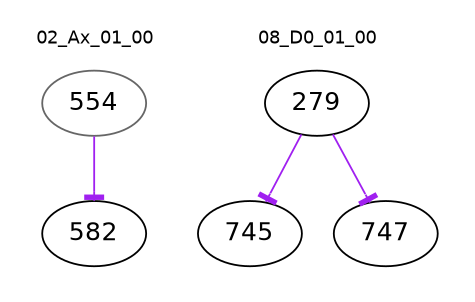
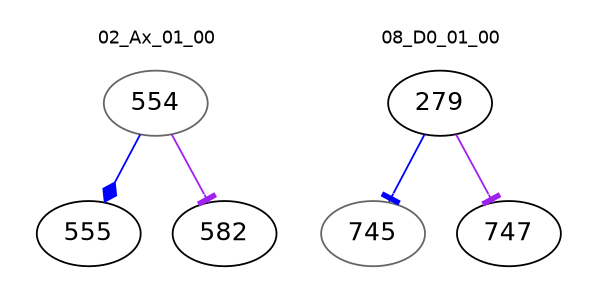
  digraph {
    fontname="DejaVu Sans"
    node [color=black fontname="DejaVu Sans"]
    edge [arrowhead=tee color=blue fontname="DejaVu Sans"]
    n1 [color=gray40 label=554]
+   n2 [label=555]
    n3 [label=582]
    n4 [label=279]
-   n5 [label=745]
+   n5 [color=gray40 label=745]
    n6 [label=747]
    subgraph cluster_1 {
      color=white
      fontsize=10
      label="02_Ax_01_00"
      n1
+     n2
      n3
    }
    subgraph cluster_2 {
      color=white
      fontsize=10
      label="08_D0_01_00"
      n4
      n5
      n6
    }
+   n1 -> n2 [arrowhead=diamond]
    n1 -> n3 [color=purple]
-   n4 -> n5 [color=purple]
+   n4 -> n5
    n4 -> n6 [color=purple]
  }
